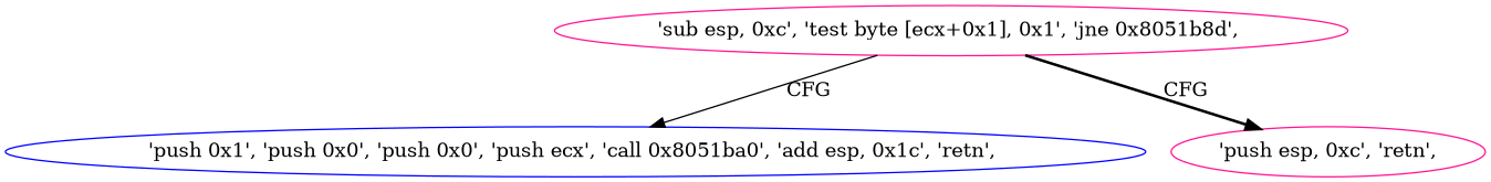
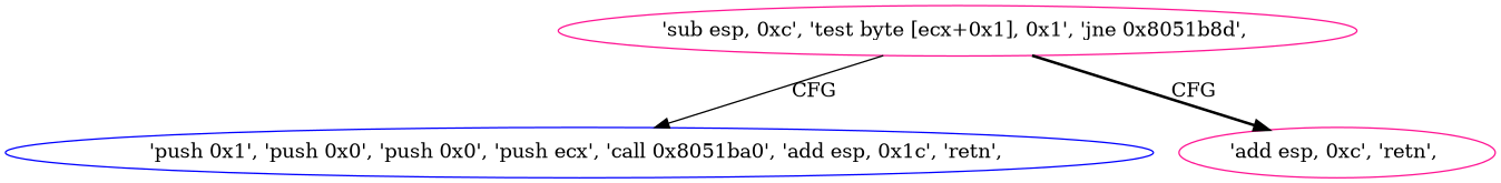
  digraph {
    node [color=deeppink]
    n1 [label="'sub esp, 0xc', 'test byte [ecx+0x1], 0x1', 'jne 0x8051b8d', "]
    n2 [label="'push 0x1', 'push 0x0', 'push 0x0', 'push ecx', 'call 0x8051ba0', 'add esp, 0x1c', 'retn', " color=blue]
-   n3 [label="'push esp, 0xc', 'retn',"]
+   n3 [label="'add esp, 0xc', 'retn', "]
    n1 -> n2 [label=CFG style=solid]
    n1 -> n3 [label=CFG style=bold]
  }
